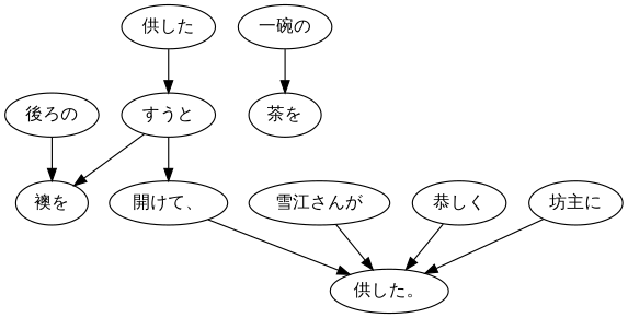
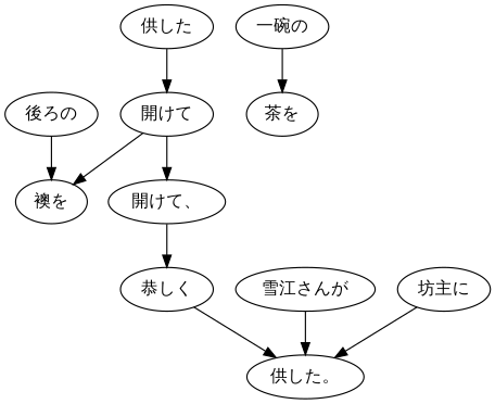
  digraph {
    fontname=Roboto
    node [fontname=Roboto]
    edge [fontname=Roboto]
    n1 [label="供した"]
-   n2 [label="すうと"]
+   n2 [label="開けて"]
    n3 [label="襖を"]
    n4 [label="開けて、"]
    n5 [label="後ろの"]
    n6 [label="供した。"]
    n7 [label="雪江さんが"]
    n8 [label="一碗の"]
    n9 [label="茶を"]
    n10 [label="恭しく"]
    n11 [label="坊主に"]
    n1 -> n2
    n2 -> n3
    n2 -> n4
-   n4 -> n6
+   n4 -> n10
    n5 -> n3
    n7 -> n6
    n8 -> n9
    n10 -> n6
    n11 -> n6
  }
